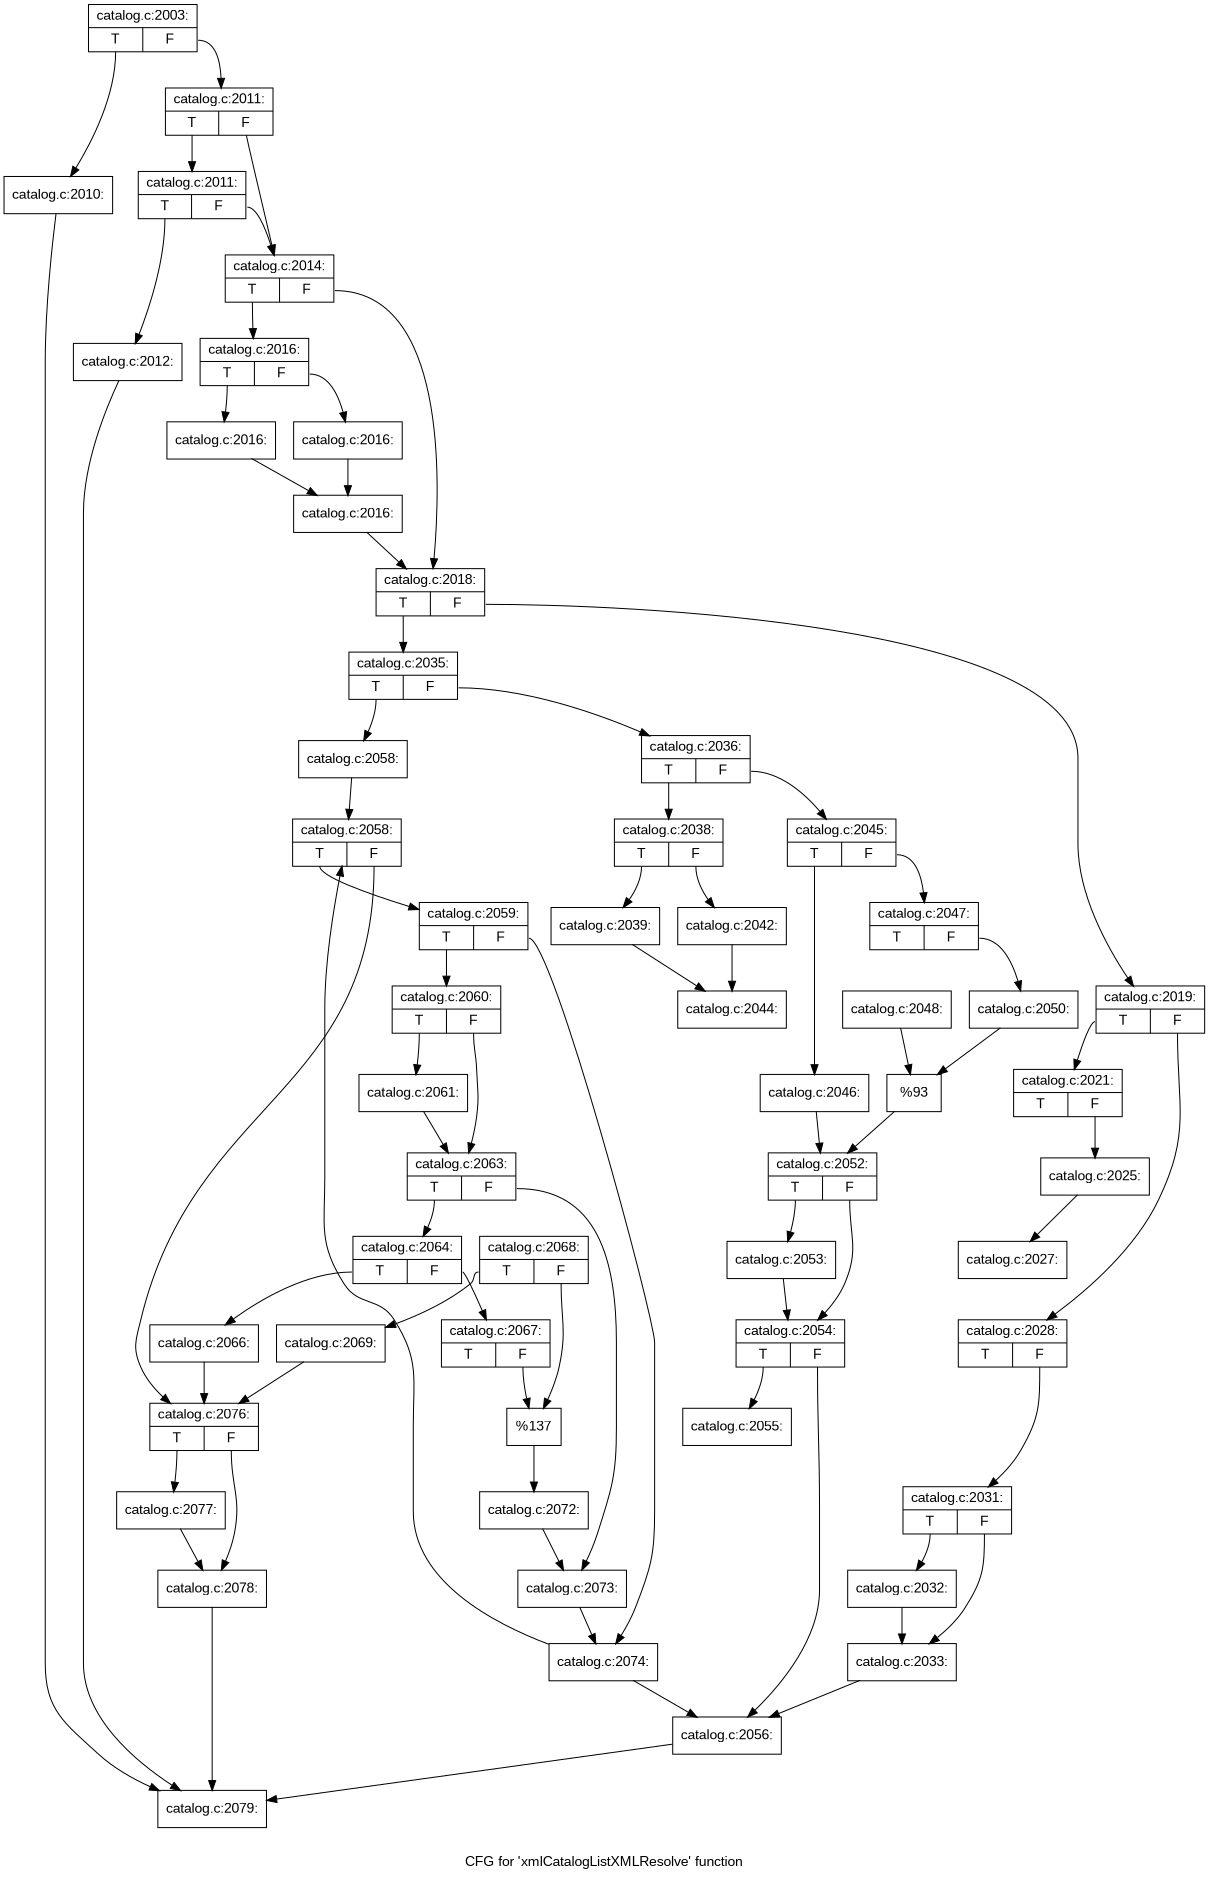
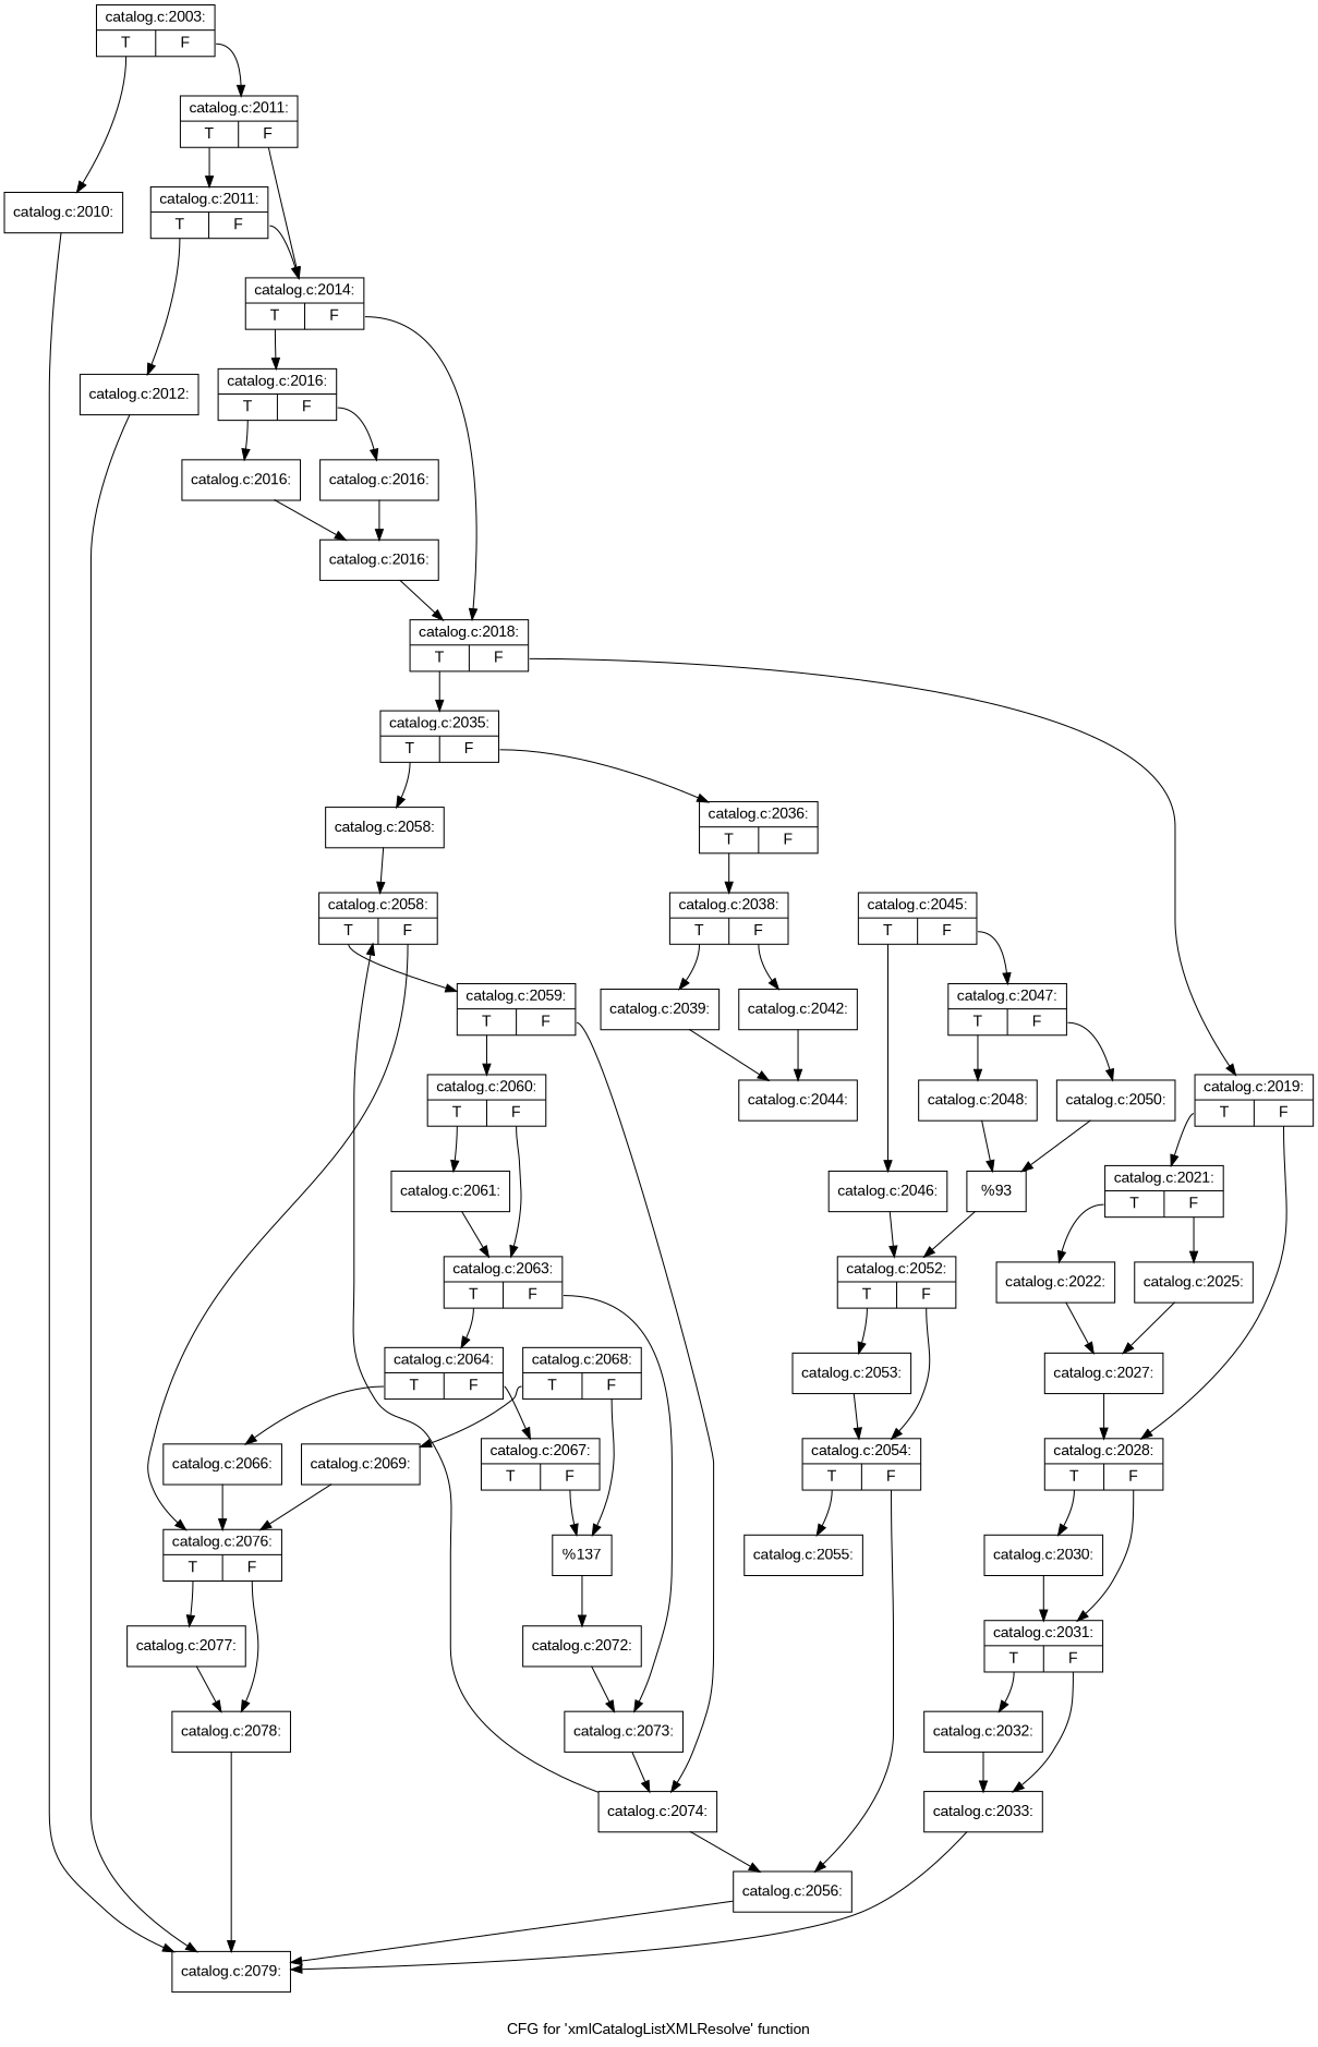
  digraph {
    fontname="Liberation Sans"
    label="CFG for 'xmlCatalogListXMLResolve' function"
    node [fontname="Liberation Sans" shape=record]
    edge [fontname="Liberation Sans"]
    n1 [label="{catalog.c:2003:|{<s0>T|<s1>F}}"]
    n2 [label="{catalog.c:2010:}"]
    n3 [label="{catalog.c:2011:|{<s0>T|<s1>F}}"]
    n4 [label="{catalog.c:2079:}"]
    n5 [label="{catalog.c:2011:|{<s0>T|<s1>F}}"]
    n6 [label="{catalog.c:2014:|{<s0>T|<s1>F}}"]
    n7 [label="{catalog.c:2012:}"]
    n8 [label="{catalog.c:2016:|{<s0>T|<s1>F}}"]
    n9 [label="{catalog.c:2018:|{<s0>T|<s1>F}}"]
    n10 [label="{catalog.c:2016:}"]
    n11 [label="{catalog.c:2016:}"]
    n12 [label="{catalog.c:2035:|{<s0>T|<s1>F}}"]
    n13 [label="{catalog.c:2019:|{<s0>T|<s1>F}}"]
    n14 [label="{catalog.c:2016:}"]
    n15 [label="{catalog.c:2058:}"]
    n16 [label="{catalog.c:2036:|{<s0>T|<s1>F}}"]
    n17 [label="{catalog.c:2021:|{<s0>T|<s1>F}}"]
    n18 [label="{catalog.c:2028:|{<s0>T|<s1>F}}"]
    n19 [label="{catalog.c:2058:|{<s0>T|<s1>F}}"]
    n20 [label="{catalog.c:2038:|{<s0>T|<s1>F}}"]
    n21 [label="{catalog.c:2045:|{<s0>T|<s1>F}}"]
+   n22 [label="{catalog.c:2022:}"]
    n23 [label="{catalog.c:2025:}"]
+   n24 [label="{catalog.c:2030:}"]
    n25 [label="{catalog.c:2031:|{<s0>T|<s1>F}}"]
    n26 [label="{catalog.c:2027:}"]
    n27 [label="{catalog.c:2032:}"]
    n28 [label="{catalog.c:2033:}"]
    n29 [label="{catalog.c:2059:|{<s0>T|<s1>F}}"]
    n30 [label="{catalog.c:2076:|{<s0>T|<s1>F}}"]
    n31 [label="{catalog.c:2039:}"]
    n32 [label="{catalog.c:2042:}"]
    n33 [label="{catalog.c:2046:}"]
    n34 [label="{catalog.c:2047:|{<s0>T|<s1>F}}"]
    n35 [label="{catalog.c:2044:}"]
    n36 [label="{catalog.c:2052:|{<s0>T|<s1>F}}"]
    n37 [label="{catalog.c:2048:}"]
    n38 [label="{catalog.c:2050:}"]
    n39 [label="{catalog.c:2053:}"]
    n40 [label="{catalog.c:2054:|{<s0>T|<s1>F}}"]
    n41 [label="{%93}"]
    n42 [label="{catalog.c:2055:}"]
    n43 [label="{catalog.c:2056:}"]
    n44 [label="{catalog.c:2060:|{<s0>T|<s1>F}}"]
    n45 [label="{catalog.c:2074:}"]
    n46 [label="{catalog.c:2077:}"]
    n47 [label="{catalog.c:2078:}"]
    n48 [label="{catalog.c:2061:}"]
    n49 [label="{catalog.c:2063:|{<s0>T|<s1>F}}"]
    n50 [label="{catalog.c:2064:|{<s0>T|<s1>F}}"]
    n51 [label="{catalog.c:2073:}"]
    n52 [label="{catalog.c:2066:}"]
    n53 [label="{catalog.c:2067:|{<s0>T|<s1>F}}"]
    n54 [label="{%137}"]
    n55 [label="{catalog.c:2068:|{<s0>T|<s1>F}}"]
    n56 [label="{catalog.c:2069:}"]
    n57 [label="{catalog.c:2072:}"]
    n1 -> n2 [tailport=s0]
    n1 -> n3 [tailport=s1]
    n2 -> n4
    n3 -> n5 [tailport=s0]
    n3 -> n6 [tailport=s1]
    n5 -> n6 [tailport=s1]
    n5 -> n7 [tailport=s0]
    n6 -> n8 [tailport=s0]
    n6 -> n9 [tailport=s1]
    n7 -> n4
    n8 -> n10 [tailport=s0]
    n8 -> n11 [tailport=s1]
    n9 -> n12 [tailport=s0]
    n9 -> n13 [tailport=s1]
    n10 -> n14
    n11 -> n14
    n12 -> n15 [tailport=s0]
    n12 -> n16 [tailport=s1]
    n13 -> n17 [tailport=s0]
    n13 -> n18 [tailport=s1]
    n14 -> n9
    n15 -> n19
    n16 -> n20 [tailport=s0]
-   n16 -> n21 [tailport=s1]
+   n17 -> n22 [tailport=s0]
    n17 -> n23 [tailport=s1]
+   n18 -> n24 [tailport=s0]
    n18 -> n25 [tailport=s1]
    n19 -> n29 [tailport=s0]
    n19 -> n30 [tailport=s1]
    n20 -> n31 [tailport=s0]
    n20 -> n32 [tailport=s1]
    n21 -> n33 [tailport=s0]
    n21 -> n34 [tailport=s1]
+   n22 -> n26
    n23 -> n26
+   n24 -> n25
    n25 -> n27 [tailport=s0]
    n25 -> n28 [tailport=s1]
+   n26 -> n18
    n27 -> n28
-   n28 -> n43
+   n28 -> n4
    n29 -> n44 [tailport=s0]
    n29 -> n45 [tailport=s1]
    n30 -> n46 [tailport=s0]
    n30 -> n47 [tailport=s1]
    n31 -> n35
    n32 -> n35
    n33 -> n36
+   n34 -> n37 [tailport=s0]
    n34 -> n38 [tailport=s1]
    n36 -> n39 [tailport=s0]
    n36 -> n40 [tailport=s1]
    n37 -> n41
    n38 -> n41
    n39 -> n40
    n40 -> n42 [tailport=s0]
    n40 -> n43 [tailport=s1]
    n41 -> n36
    n43 -> n4
    n44 -> n48 [tailport=s0]
    n44 -> n49 [tailport=s1]
    n45 -> n19
    n45 -> n43
    n46 -> n47
    n47 -> n4
    n48 -> n49
    n49 -> n50 [tailport=s0]
    n49 -> n51 [tailport=s1]
    n50 -> n52 [tailport=s0]
    n50 -> n53 [tailport=s1]
    n51 -> n45
    n52 -> n30
    n53 -> n54 [tailport=s1]
    n54 -> n57
    n55 -> n54 [tailport=s1]
    n55 -> n56 [tailport=s0]
    n56 -> n30
    n57 -> n51
  }
